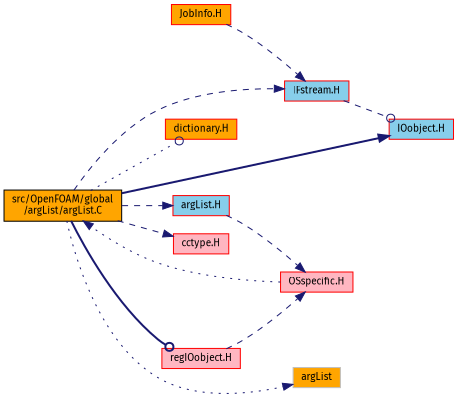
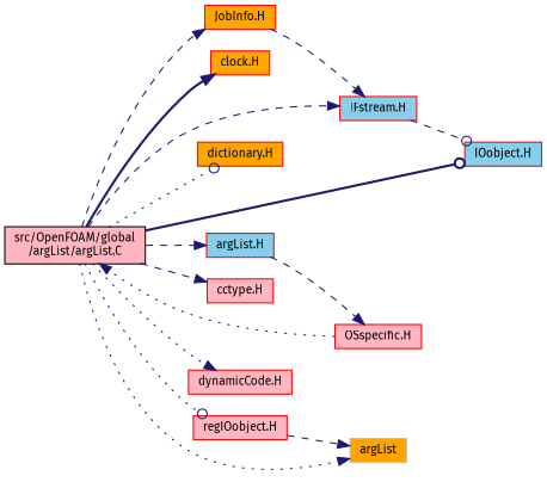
  digraph {
    fontname="Fira Sans"
    rankdir=LR
    node [color=red fillcolor=orange fontname="Fira Sans" fontsize=10 shape=record style=filled]
    edge [arrowhead=normal color=midnightblue fontname="Fira Sans" fontsize=10 labelfontname=FreeSans labelfontsize=10 style=dashed]
-   n1 [color=black fontcolor=black height=0.2 label="src/OpenFOAM/global\l/argList/argList.C" width=0.4]
+   n1 [color=black fillcolor=lightpink fontcolor=black height=0.2 label="src/OpenFOAM/global\l/argList/argList.C" width=0.4]
    n2 [fillcolor=skyblue height=0.2 label="argList.H" width=0.4]
+   n3 [height=0.2 label="clock.H" width=0.4]
    n4 [fillcolor=skyblue height=0.2 label="IFstream.H" width=0.4]
    n5 [height=0.2 label="dictionary.H" width=0.4]
    n6 [fillcolor=skyblue height=0.2 label="IOobject.H" width=0.4]
    n7 [height=0.2 label="JobInfo.H" width=0.4]
    n8 [fillcolor=lightpink height=0.2 label="cctype.H" width=0.4]
    n9 [fillcolor=lightpink height=0.2 label="regIOobject.H" width=0.4]
+   n10 [fillcolor=lightpink height=0.2 label="dynamicCode.H" width=0.4]
    n11 [color=grey75 height=0.2 label=argList width=0.4]
    n12 [fillcolor=lightpink height=0.2 label="OSspecific.H" width=0.4]
    n1 -> n2
+   n1 -> n3 [style=bold]
    n1 -> n4
    n1 -> n5 [arrowhead=odot style=dotted]
-   n1 -> n6 [style=bold]
+   n1 -> n6 [arrowhead=odot style=bold]
+   n1 -> n7
    n1 -> n8
-   n1 -> n9 [arrowhead=odot style=bold]
+   n1 -> n9 [arrowhead=odot style=dotted]
+   n1 -> n10 [style=dotted]
    n1 -> n11 [style=dotted]
    n2 -> n12
    n4 -> n6 [arrowhead=odot]
    n7 -> n4
-   n9 -> n12
+   n9 -> n11
    n12 -> n1 [style=dotted]
  }
